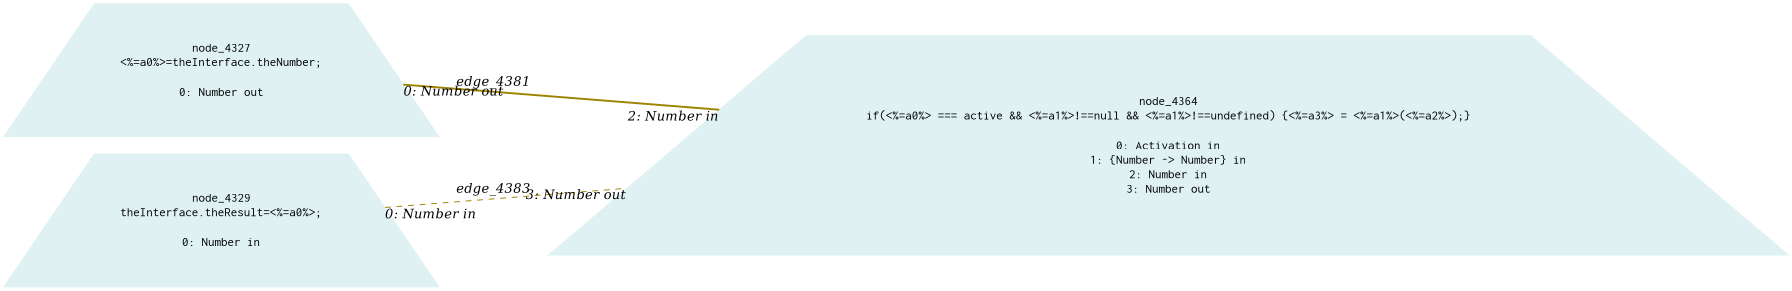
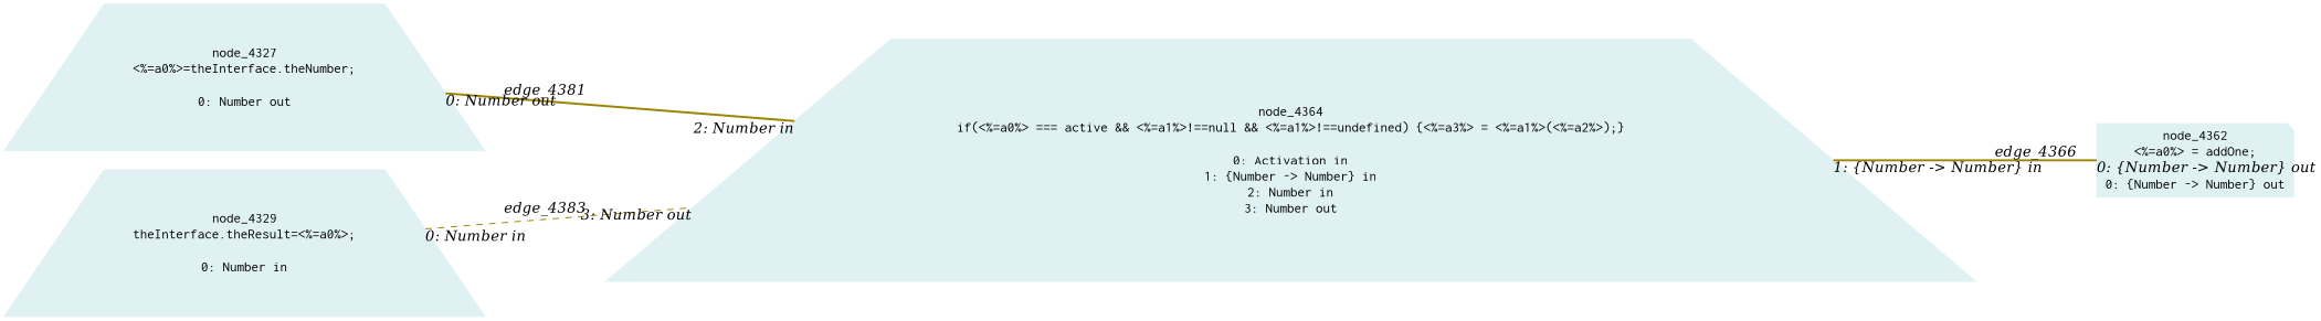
  digraph {
    rankdir=LR
    node [color="#dff1f2" fontname=Courier shape=trapezium style=filled]
    edge [arrowHead=none arrowsize=1 color="#9d8400" dir=none fontname="Times-Italic" style=bold]
    n1 [label="node_4327\n<%=a0%>=theInterface.theNumber;\n\n0: Number out"]
    n2 [label="node_4364\nif(<%=a0%> === active && <%=a1%>!==null && <%=a1%>!==undefined) {<%=a3%> = <%=a1%>(<%=a2%>);}\n\n0: Activation in\n1: {Number -> Number} in\n2: Number in\n3: Number out"]
+   n3 [label="node_4362\n<%=a0%> = addOne;\n\n0: {Number -> Number} out" shape=note]
    n4 [label="node_4329\ntheInterface.theResult=<%=a0%>;\n\n0: Number in"]
    n1 -> n2 [headlabel="2: Number in" label=edge_4381 taillabel="0: Number out"]
+   n2 -> n3 [headlabel="0: {Number -> Number} out" label=edge_4366 taillabel="1: {Number -> Number} in"]
    n4 -> n2 [headlabel="3: Number out" label=edge_4383 style=dashed taillabel="0: Number in"]
  }
